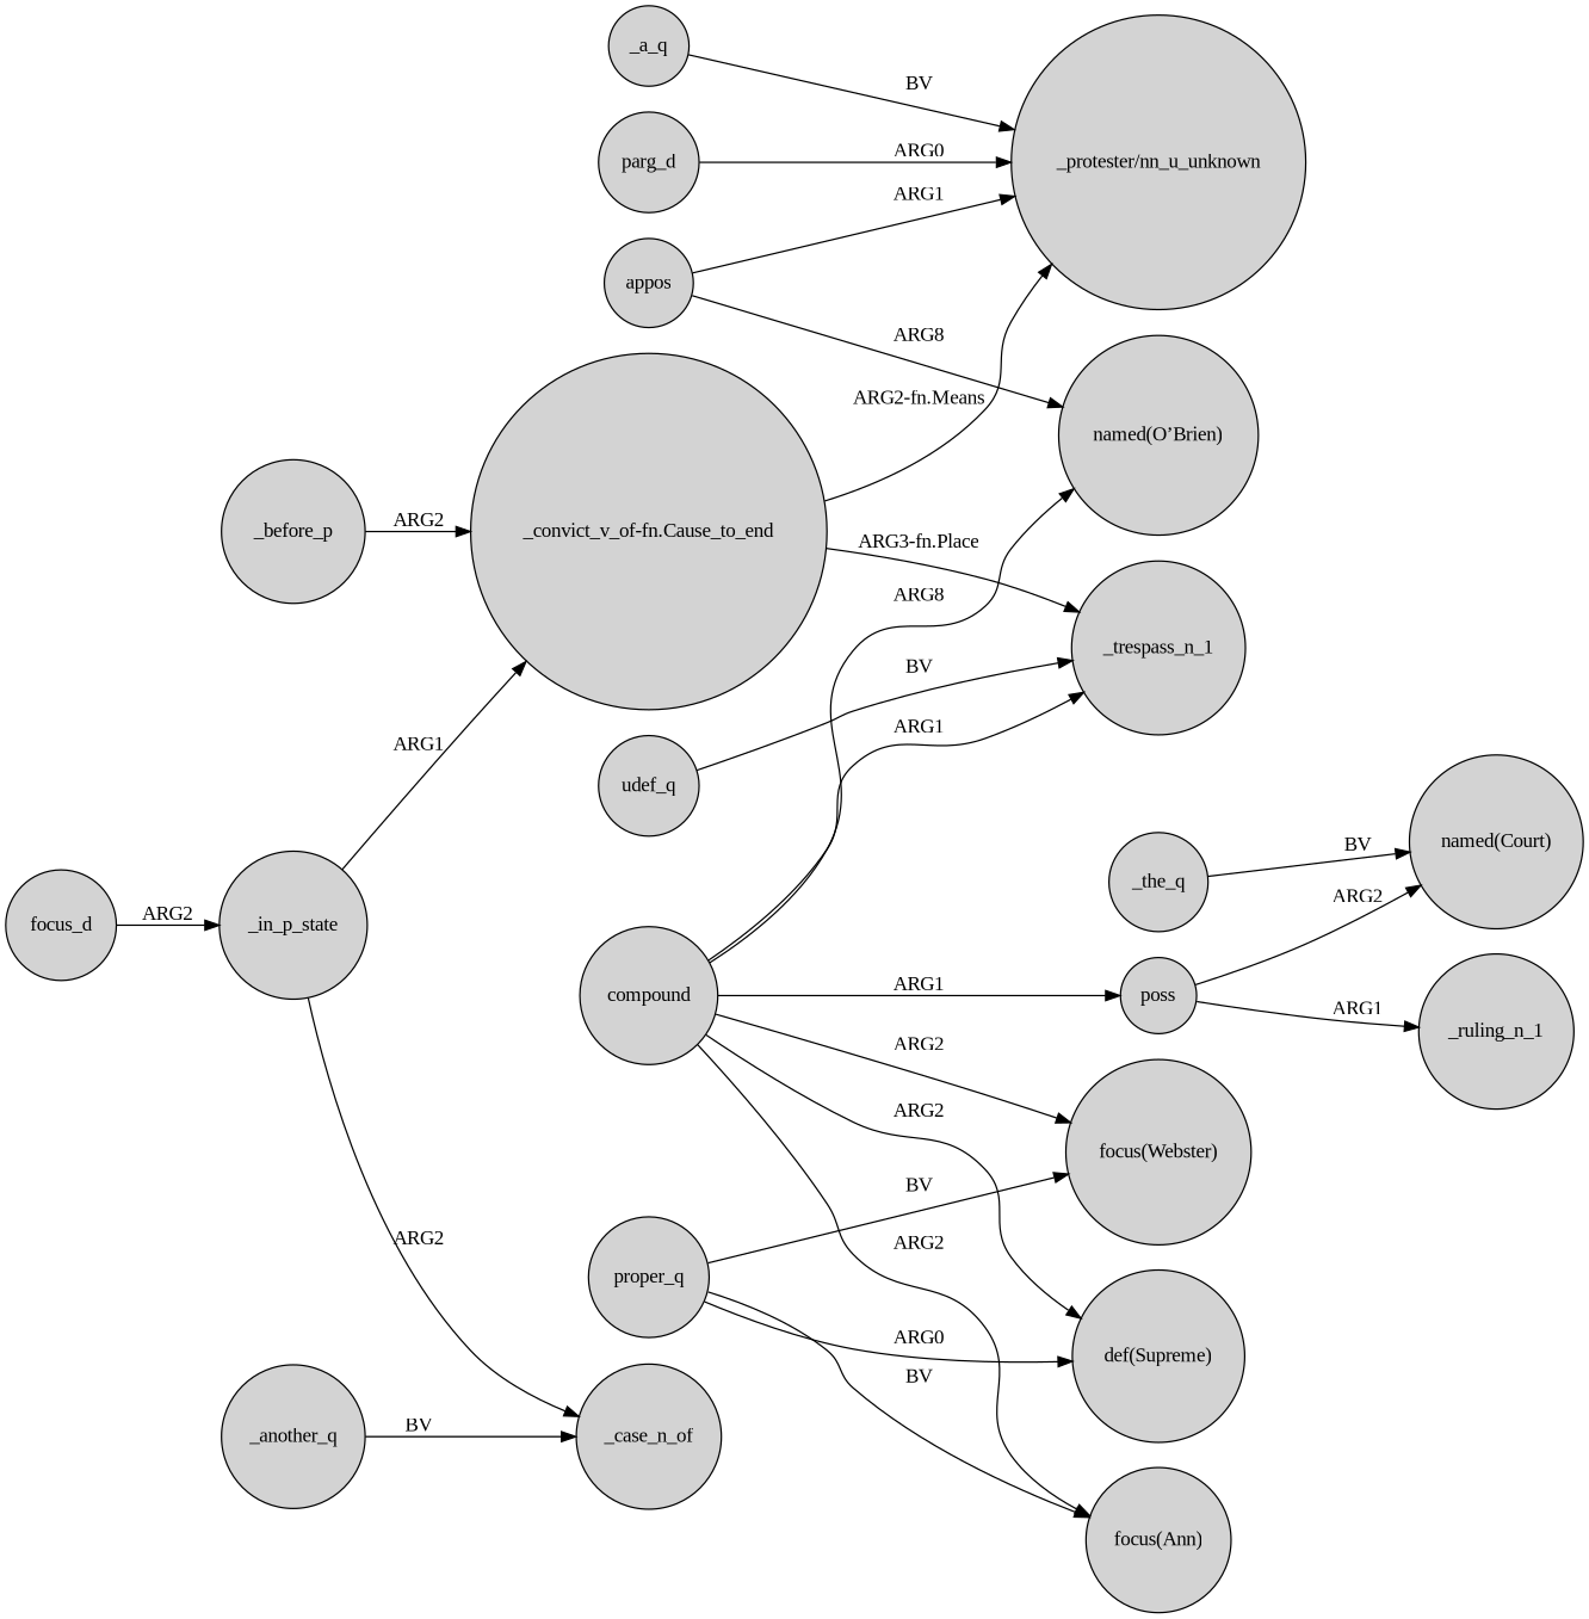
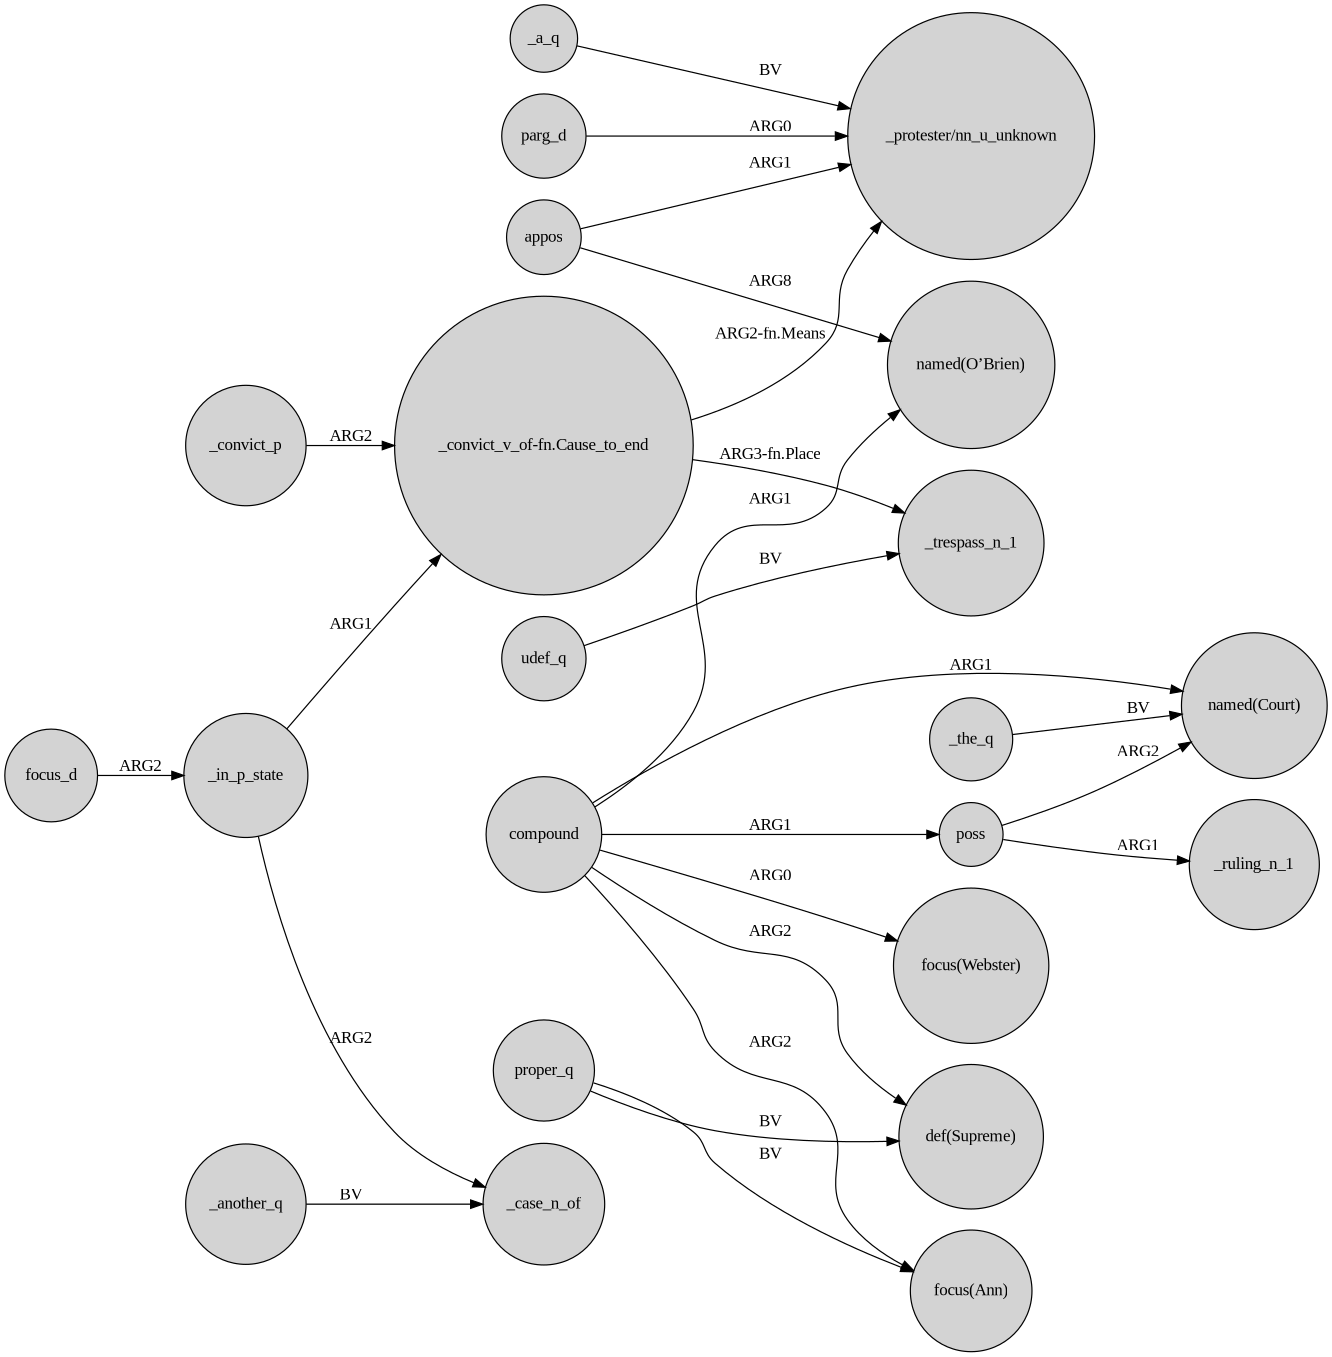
  digraph {
    fontname="Liberation Serif"
    rankdir=LR
    node [fontname="Liberation Serif" shape=circle style=filled]
    edge [fontname="Liberation Serif"]
    focus_d
    _in_p_state
    "_convict_v_of-fn.Cause_to_end"
    "_protester/nn_u_unknown"
    _trespass_n_1
    _case_n_of
    compound
    "named(O’Brien)"
    n9 [label="focus(Webster)"]
    n10 [label="def(Supreme)"]
    n11 [label="focus(Ann)"]
    "named(Court)"
    poss
    appos
    parg_d
    _a_q
    proper_q
    _ruling_n_1
    _another_q
-   _before_p
+   _before_p [label=_convict_p]
    udef_q
    _the_q
    focus_d -> _in_p_state [label=ARG2]
    _in_p_state -> "_convict_v_of-fn.Cause_to_end" [label=ARG1]
    _in_p_state -> _case_n_of [label=ARG2]
    "_convict_v_of-fn.Cause_to_end" -> "_protester/nn_u_unknown" [label="ARG2-fn.Means"]
    "_convict_v_of-fn.Cause_to_end" -> _trespass_n_1 [label="ARG3-fn.Place"]
-   compound -> "named(O’Brien)" [label=ARG8]
-   compound -> n9 [label=ARG2]
+   compound -> "named(O’Brien)" [label=ARG1]
+   compound -> n9 [label=ARG0]
    compound -> n10 [label=ARG2]
    compound -> n11 [label=ARG2]
-   compound -> _trespass_n_1 [label=ARG1]
+   compound -> "named(Court)" [label=ARG1]
    compound -> poss [label=ARG1]
    poss -> "named(Court)" [label=ARG2]
    poss -> _ruling_n_1 [label=ARG1]
    appos -> "_protester/nn_u_unknown" [label=ARG1]
    appos -> "named(O’Brien)" [label=ARG8]
    parg_d -> "_protester/nn_u_unknown" [label=ARG0]
    _a_q -> "_protester/nn_u_unknown" [label=BV]
-   proper_q -> n9 [label=BV]
-   proper_q -> n10 [label=ARG0]
+   proper_q -> n10 [label=BV]
    proper_q -> n11 [label=BV]
    _another_q -> _case_n_of [label=BV]
    _before_p -> "_convict_v_of-fn.Cause_to_end" [label=ARG2]
    udef_q -> _trespass_n_1 [label=BV]
    _the_q -> "named(Court)" [label=BV]
  }
